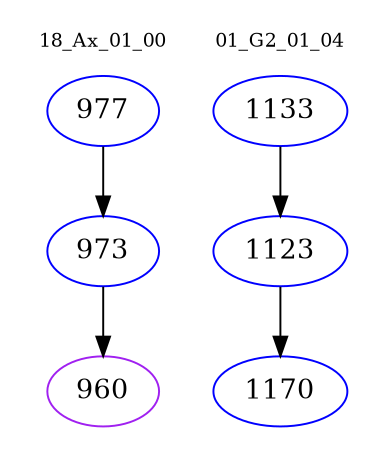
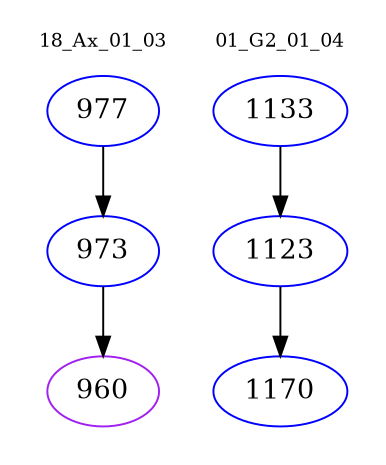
  digraph {
    node [color=blue]
    edge [color=black]
    n1 [label=977]
    n2 [label=973]
    n3 [color=purple label=960]
    n4 [label=1133]
    n5 [label=1123]
    n6 [label=1170]
    subgraph cluster_1 {
      color=white
      fontsize=10
-     label="18_Ax_01_00"
+     label="18_Ax_01_03"
      n1
      n2
      n3
    }
    subgraph cluster_2 {
      color=white
      fontsize=10
      label="01_G2_01_04"
      n4
      n5
      n6
    }
    n1 -> n2
    n2 -> n3
    n4 -> n5
    n5 -> n6
  }
